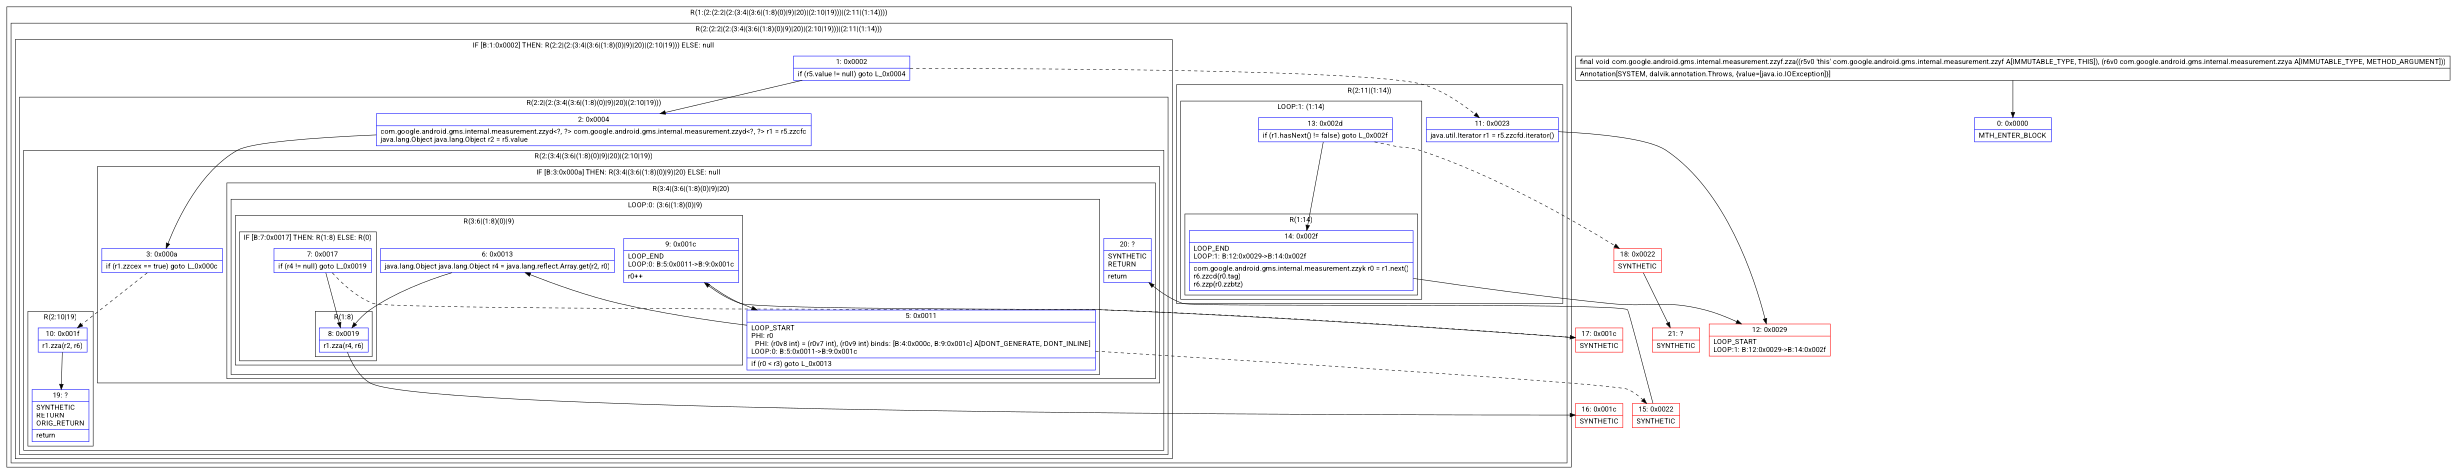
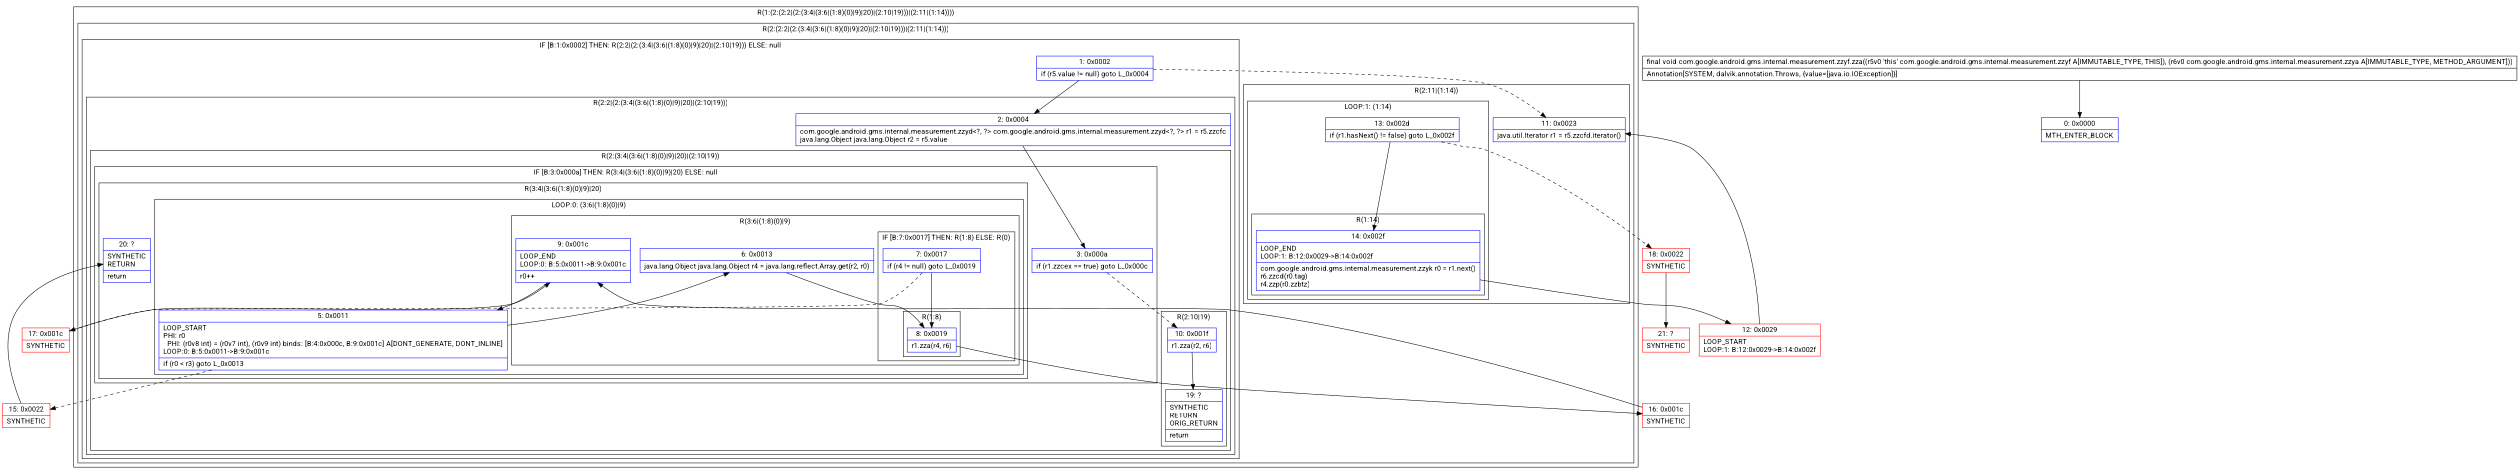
  digraph {
    fontname=Roboto
    node [color=blue fontname=Roboto shape=record]
    edge [fontname=Roboto]
    n1 [label="{8\:\ 0x0019|r1.zza(r4, r6)\l}"]
    n2 [label="{7\:\ 0x0017|if (r4 != null) goto L_0x0019\l}"]
    n3 [label="{6\:\ 0x0013|java.lang.Object java.lang.Object r4 = java.lang.reflect.Array.get(r2, r0)\l}"]
    n4 [label="{9\:\ 0x001c|LOOP_END\lLOOP:0: B:5:0x0011\-\>B:9:0x001c\l|r0++\l}"]
    n5 [label="{5\:\ 0x0011|LOOP_START\lPHI: r0 \l  PHI: (r0v8 int) = (r0v7 int), (r0v9 int) binds: [B:4:0x000c, B:9:0x001c] A[DONT_GENERATE, DONT_INLINE]\lLOOP:0: B:5:0x0011\-\>B:9:0x001c\l|if (r0 \< r3) goto L_0x0013\l}"]
    n6 [label="{20\:\ ?|SYNTHETIC\lRETURN\l|return\l}"]
    n7 [label="{3\:\ 0x000a|if (r1.zzcex == true) goto L_0x000c\l}"]
    n8 [label="{10\:\ 0x001f|r1.zza(r2, r6)\l}"]
    n9 [label="{19\:\ ?|SYNTHETIC\lRETURN\lORIG_RETURN\l|return\l}"]
    n10 [label="{2\:\ 0x0004|com.google.android.gms.internal.measurement.zzyd\<?, ?\> com.google.android.gms.internal.measurement.zzyd\<?, ?\> r1 = r5.zzcfc\ljava.lang.Object java.lang.Object r2 = r5.value\l}"]
    n11 [label="{1\:\ 0x0002|if (r5.value != null) goto L_0x0004\l}"]
-   n12 [label="{14\:\ 0x002f|LOOP_END\lLOOP:1: B:12:0x0029\-\>B:14:0x002f\l|com.google.android.gms.internal.measurement.zzyk r0 = r1.next()\lr6.zzcd(r0.tag)\lr6.zzp(r0.zzbtz)\l}"]
+   n12 [label="{14\:\ 0x002f|LOOP_END\lLOOP:1: B:12:0x0029\-\>B:14:0x002f\l|com.google.android.gms.internal.measurement.zzyk r0 = r1.next()\lr6.zzcd(r0.tag)\lr4.zzp(r0.zzbtz)\l}"]
    n13 [label="{13\:\ 0x002d|if (r1.hasNext() != false) goto L_0x002f\l}"]
    n14 [label="{11\:\ 0x0023|java.util.Iterator r1 = r5.zzcfd.iterator()\l}"]
    n15 [color=red label="{16\:\ 0x001c|SYNTHETIC\l}"]
    n16 [color=red label="{17\:\ 0x001c|SYNTHETIC\l}"]
    n17 [color=red label="{15\:\ 0x0022|SYNTHETIC\l}"]
    n18 [color=red label="{12\:\ 0x0029|LOOP_START\lLOOP:1: B:12:0x0029\-\>B:14:0x002f\l}"]
    n19 [color=red label="{18\:\ 0x0022|SYNTHETIC\l}"]
    n20 [color=red label="{21\:\ ?|SYNTHETIC\l}"]
    n21 [label="{0\:\ 0x0000|MTH_ENTER_BLOCK\l}"]
    n22 [label="{final void com.google.android.gms.internal.measurement.zzyf.zza((r5v0 'this' com.google.android.gms.internal.measurement.zzyf A[IMMUTABLE_TYPE, THIS]), (r6v0 com.google.android.gms.internal.measurement.zzya A[IMMUTABLE_TYPE, METHOD_ARGUMENT]))  | Annotation[SYSTEM, dalvik.annotation.Throws, \{value=[java.io.IOException]\}]\l}" color=""]
    subgraph cluster_1 {
      label="R(1:(2:(2:2|(2:(3:4|(3:6|(1:8)(0)|9)|20)|(2:10|19)))|(2:11|(1:14))))"
      subgraph cluster_2 {
        label="R(2:(2:2|(2:(3:4|(3:6|(1:8)(0)|9)|20)|(2:10|19)))|(2:11|(1:14)))"
        subgraph cluster_3 {
          label="IF [B:1:0x0002] THEN: R(2:2|(2:(3:4|(3:6|(1:8)(0)|9)|20)|(2:10|19))) ELSE: null"
          n11
          subgraph cluster_4 {
            label="R(2:2|(2:(3:4|(3:6|(1:8)(0)|9)|20)|(2:10|19)))"
            n10
            subgraph cluster_5 {
              label="R(2:(3:4|(3:6|(1:8)(0)|9)|20)|(2:10|19))"
              subgraph cluster_6 {
                label="IF [B:3:0x000a] THEN: R(3:4|(3:6|(1:8)(0)|9)|20) ELSE: null"
                n7
                subgraph cluster_7 {
                  label="R(3:4|(3:6|(1:8)(0)|9)|20)"
                  n6
                  subgraph cluster_8 {
                    label="LOOP:0: (3:6|(1:8)(0)|9)"
                    n5
                    subgraph cluster_9 {
                      label="R(3:6|(1:8)(0)|9)"
                      n3
                      n4
                      subgraph cluster_10 {
                        label="IF [B:7:0x0017] THEN: R(1:8) ELSE: R(0)"
                        n2
                        subgraph cluster_11 {
                          label="R(1:8)"
                          n1
                        }
                        subgraph cluster_12 {
                          label="R(0)"
                        }
                      }
                    }
                  }
                }
              }
              subgraph cluster_13 {
                label="R(2:10|19)"
                n8
                n9
              }
            }
          }
        }
        subgraph cluster_14 {
          label="R(2:11|(1:14))"
          n14
          subgraph cluster_15 {
            label="LOOP:1: (1:14)"
            n13
            subgraph cluster_16 {
              label="R(1:14)"
              n12
            }
          }
        }
      }
    }
    n1 -> n15
    n2 -> n1
    n2 -> n16 [style=dashed]
    n3 -> n1
    n4 -> n5
    n5 -> n3
    n5 -> n17 [style=dashed]
    n7 -> n8 [style=dashed]
    n8 -> n9
    n10 -> n7
    n11 -> n10
    n11 -> n14 [style=dashed]
    n12 -> n18
    n13 -> n12
    n13 -> n19 [style=dashed]
-   n14 -> n18
+   n18 -> n14
+   n15 -> n4
    n16 -> n4
    n17 -> n6
    n19 -> n20
    n22 -> n21
  }
